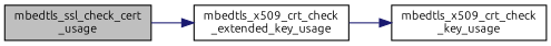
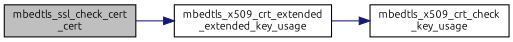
  digraph {
    fontname=Ubuntu
    rankdir=LR
    node [color=black fillcolor=white fontname=Ubuntu fontsize=10 shape=record style=filled]
    edge [color=midnightblue fontname=Ubuntu fontsize=10 labelfontname=Helvetica labelfontsize=10 style=solid]
-   n1 [fillcolor=grey75 fontcolor=black height=0.2 label="mbedtls_ssl_check_cert\l_usage" width=0.4]
-   n2 [height=0.2 label="mbedtls_x509_crt_check\l_extended_key_usage" width=0.4]
+   n1 [fillcolor=grey75 fontcolor=black height=0.2 label="mbedtls_ssl_check_cert\l_cert" width=0.4]
+   n2 [height=0.2 label="mbedtls_x509_crt_extended\l_extended_key_usage" width=0.4]
    n3 [height=0.2 label="mbedtls_x509_crt_check\l_key_usage" width=0.4]
    n1 -> n2
    n2 -> n3
  }
